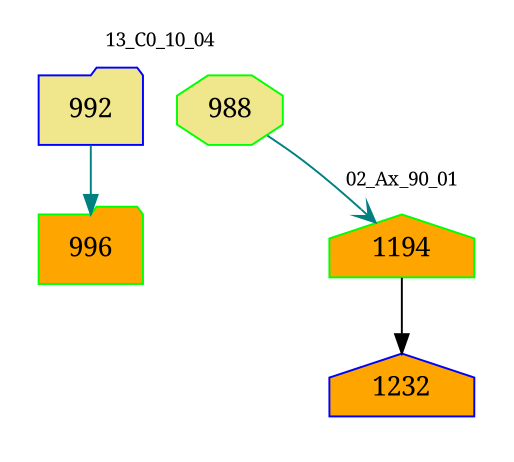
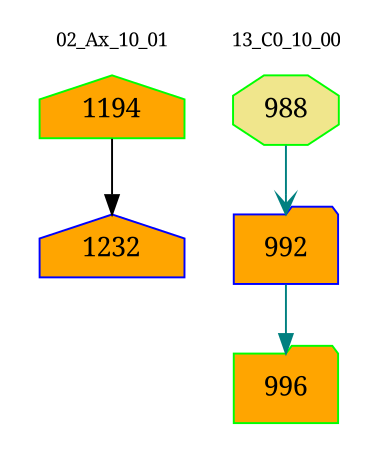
  digraph {
    fontname="Noto Serif"
    node [color=green fillcolor=orange fontname="Noto Serif" shape=house style=filled]
    edge [arrowhead=normal color=teal fontname="Noto Serif"]
    n1 [label=1194]
    n2 [color=blue label=1232]
    n3 [fillcolor=khaki label=988 shape=octagon]
    n4 [label=996 shape=folder]
-   n5 [color=blue fillcolor=khaki label=992 shape=folder]
+   n5 [color=blue label=992 shape=folder]
    subgraph cluster_1 {
      color=white
      fontsize=10
-     label="02_Ax_90_01"
+     label="02_Ax_10_01"
      n1
      n2
    }
    subgraph cluster_2 {
      color=white
      fontsize=10
-     label="13_C0_10_04"
+     label="13_C0_10_00"
      n3
      n4
      n5
    }
    n1 -> n2 [color=black]
-   n3 -> n1 [arrowhead=vee]
+   n3 -> n5 [arrowhead=vee]
    n5 -> n4
  }
